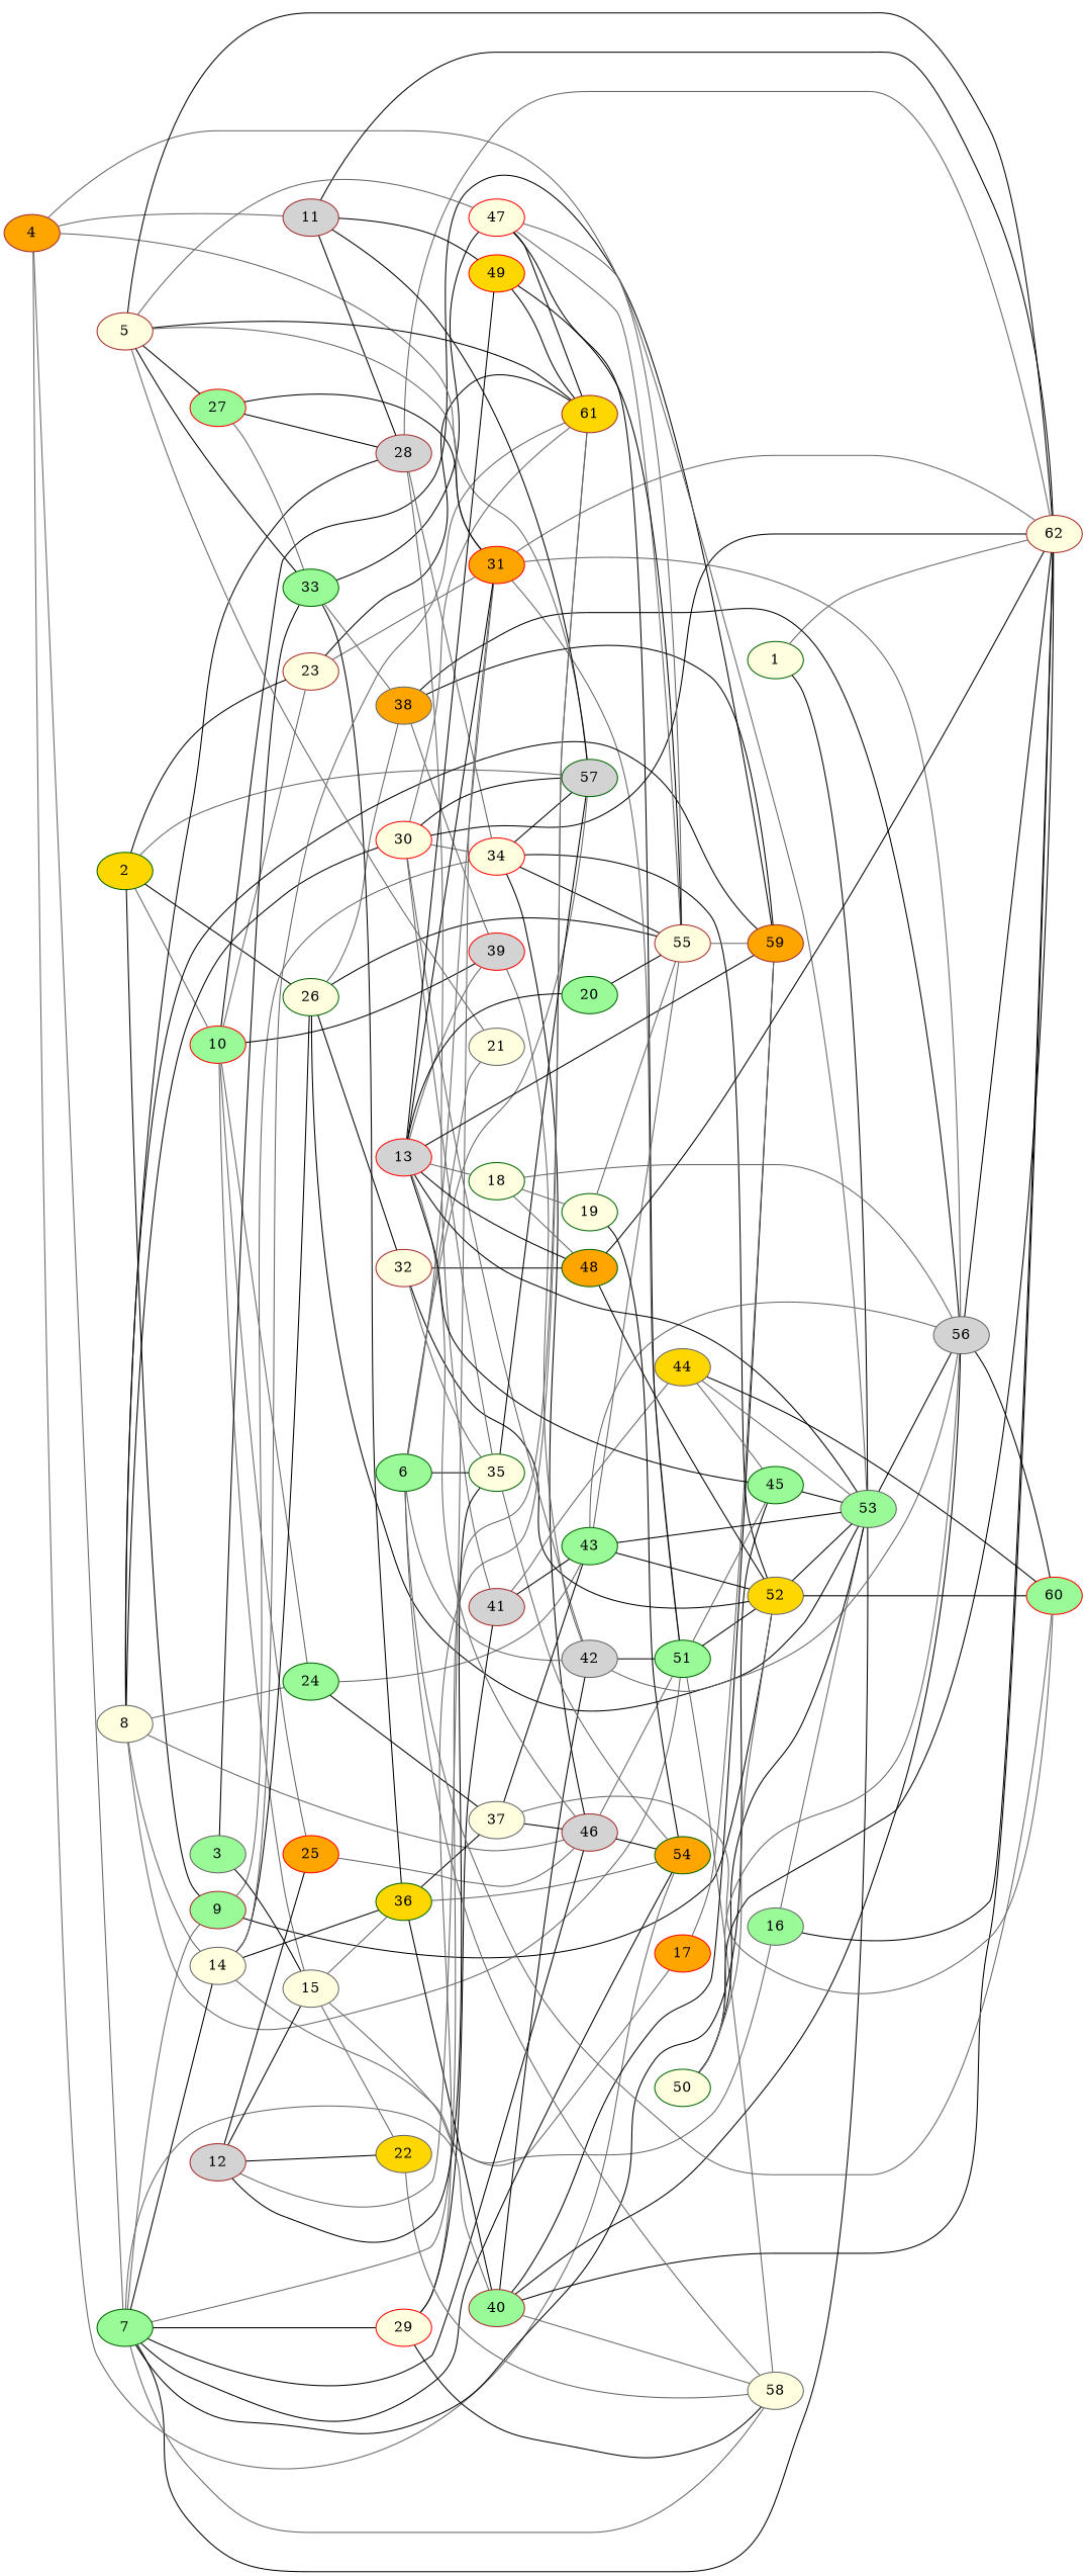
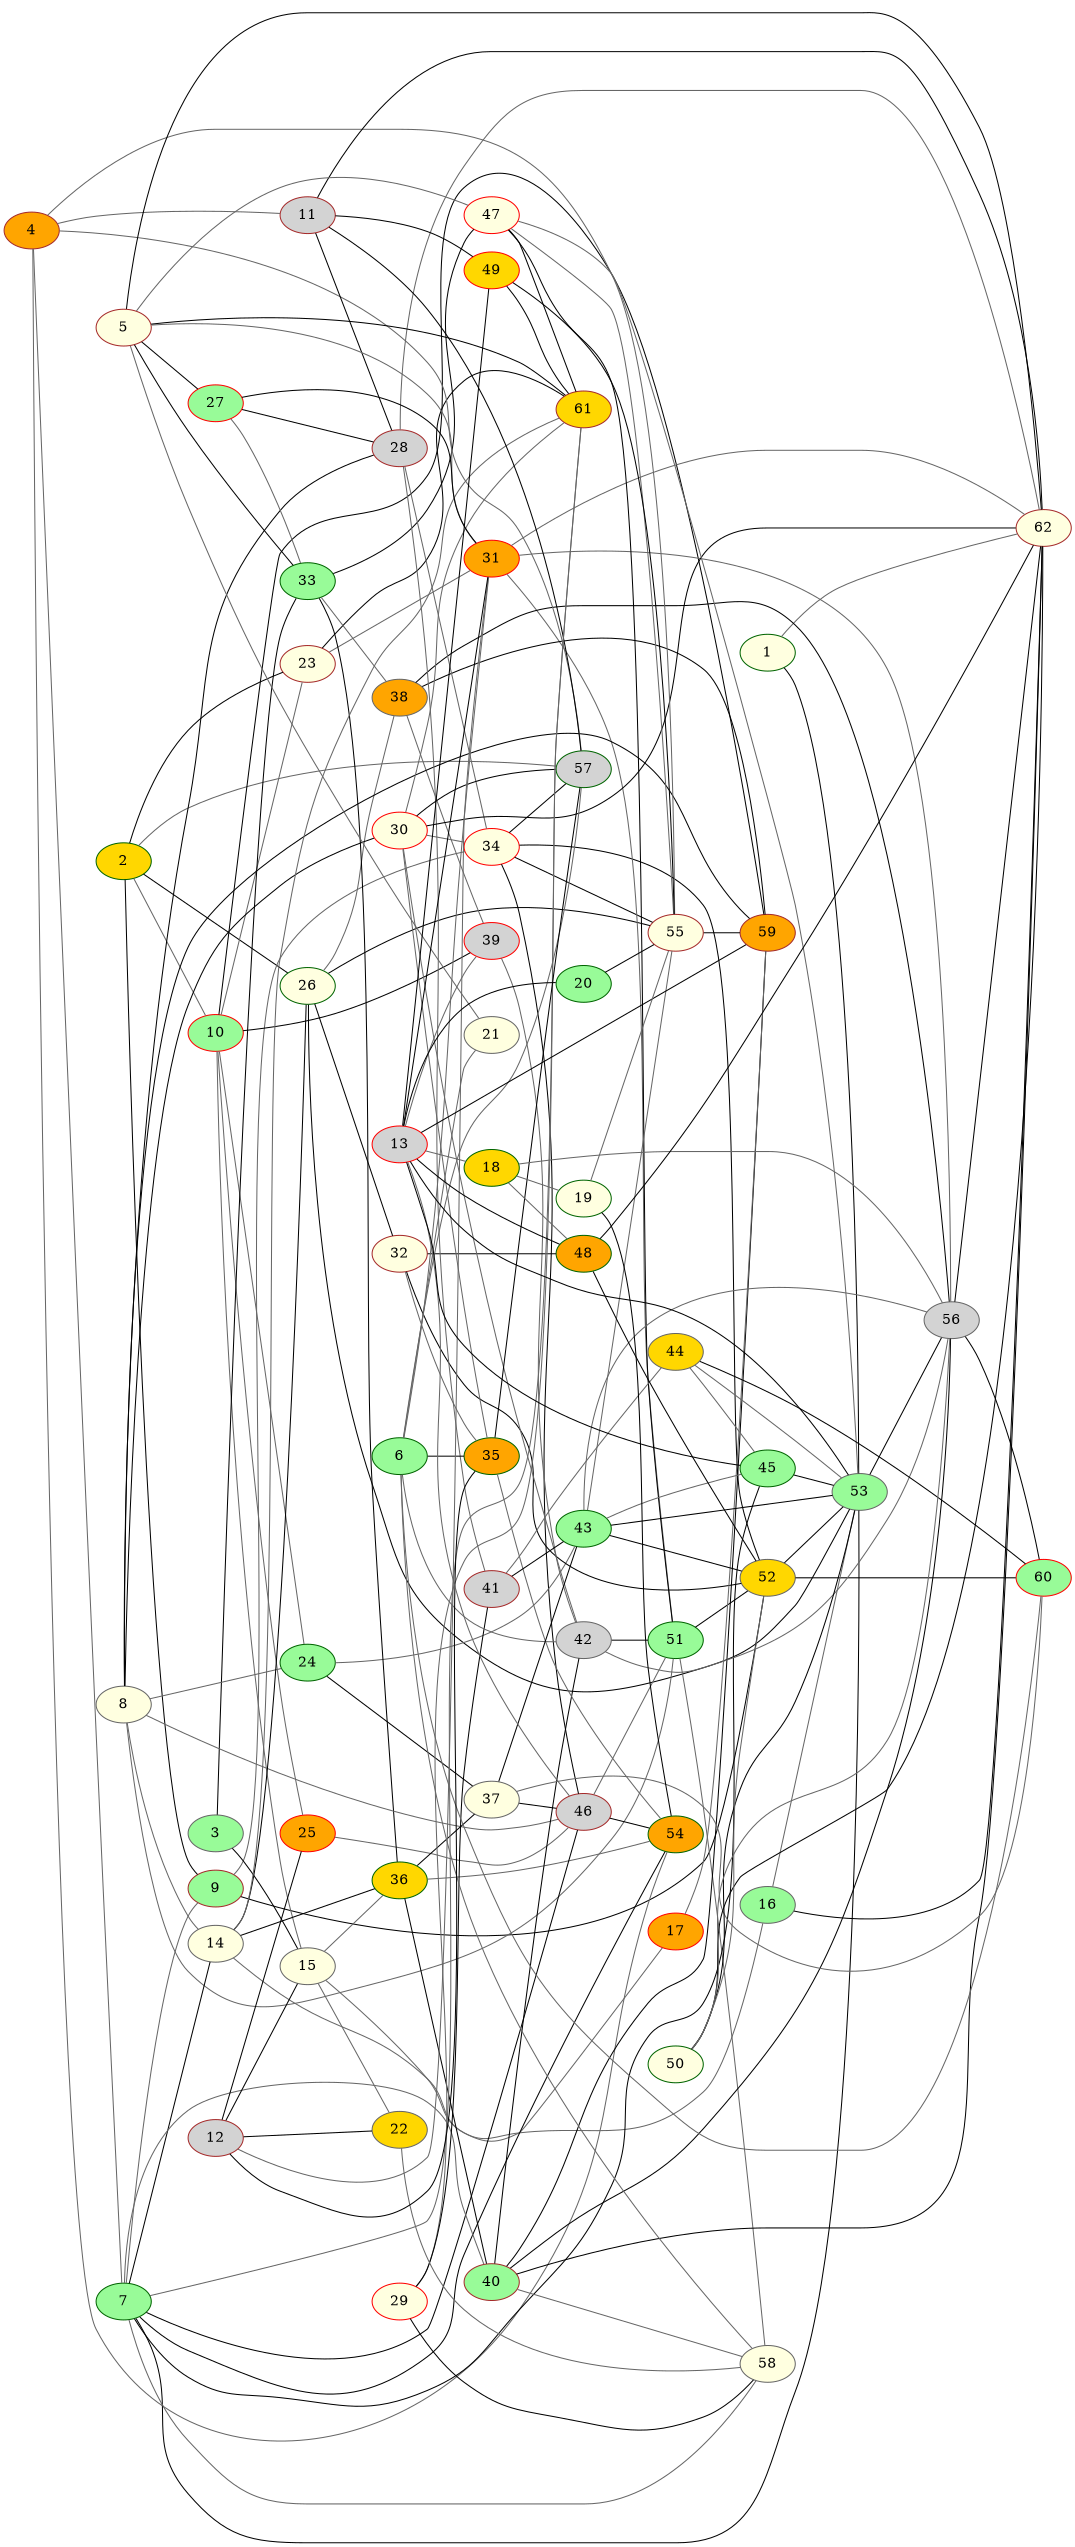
  graph {
    rankdir=LR
    node [color=darkgreen fillcolor=lightyellow style=filled]
    edge [color=black weight=1.0]
    53 [color=gray40 fillcolor=palegreen]
    1
    62 [color=brown]
    56 [color=gray40 fillcolor=lightgrey]
    2 [fillcolor=gold]
    9 [color=brown fillcolor=palegreen]
    10 [color=red fillcolor=palegreen]
    23 [color=brown]
    26
    57 [fillcolor=lightgrey]
    34 [color=red]
    52 [color=gray40 fillcolor=gold]
    39 [color=red fillcolor=lightgrey]
    24 [fillcolor=palegreen]
    59 [color=brown fillcolor=orange]
    15 [color=gray40]
    25 [color=red fillcolor=orange]
    31 [color=red fillcolor=orange]
    61 [color=brown fillcolor=gold]
    55 [color=brown]
    32 [color=brown]
    38 [color=gray40 fillcolor=orange]
    3 [color=gray40 fillcolor=palegreen]
    33 [fillcolor=palegreen]
    8 [color=gray40]
    14 [color=gray40]
    46 [color=brown fillcolor=lightgrey]
    28 [color=brown fillcolor=lightgrey]
    30 [color=red]
    51 [fillcolor=palegreen]
    47 [color=red]
    36 [fillcolor=gold]
    4 [color=brown fillcolor=orange]
    7 [fillcolor=palegreen]
    11 [color=brown fillcolor=lightgrey]
    54 [fillcolor=orange]
    58 [color=gray40]
    29 [color=red]
    40 [color=brown fillcolor=palegreen]
    45 [fillcolor=palegreen]
    49 [color=red fillcolor=gold]
    5 [color=brown]
    21 [color=gray40]
    27 [color=red fillcolor=palegreen]
    6 [fillcolor=palegreen]
-   35
+   35 [fillcolor=orange]
    42 [color=gray40 fillcolor=lightgrey]
    60 [color=red fillcolor=palegreen]
    17 [color=red fillcolor=orange]
    41 [color=brown fillcolor=lightgrey]
    37 [color=gray40]
    43 [fillcolor=palegreen]
    22 [color=gray40 fillcolor=gold]
    16 [color=gray40 fillcolor=palegreen]
    12 [color=brown fillcolor=lightgrey]
    13 [color=red fillcolor=lightgrey]
-   18
+   18 [fillcolor=gold]
    20 [fillcolor=palegreen]
    48 [fillcolor=orange]
    19
    44 [color=gray40 fillcolor=gold]
    50
    53 -- 56
    1 -- 53
    1 -- 62 [color=gray40]
    56 -- 62
    56 -- 60
    2 -- 9
    2 -- 10 [color=gray40]
    2 -- 23
    2 -- 26
    2 -- 57 [color=gray40]
    9 -- 34 [color=gray40]
    9 -- 52
    10 -- 23 [color=gray40]
    10 -- 39
    10 -- 24 [color=gray40]
    10 -- 59
    10 -- 15 [color=gray40]
    10 -- 25 [color=gray40]
    23 -- 31 [color=gray40]
    23 -- 61
    26 -- 53
    26 -- 55 [weight=2.0]
    26 -- 32
    26 -- 38 [color=gray40]
    34 -- 57
    34 -- 52
    34 -- 55
    34 -- 46
    52 -- 53
    52 -- 60
    39 -- 42 [color=gray40]
    24 -- 37
    24 -- 43 [color=gray40]
    15 -- 36 [color=gray40]
    15 -- 22 [color=gray40]
    15 -- 16 [color=gray40]
    25 -- 46 [color=gray40]
    31 -- 62 [color=gray40]
    31 -- 56 [color=gray40]
    31 -- 51 [color=gray40]
-   55 -- 59 [color=gray40]
+   55 -- 59
    32 -- 52
    32 -- 35 [color=gray40]
    32 -- 48 [weight=2.0]
    38 -- 56
    38 -- 39 [color=gray40]
    38 -- 59
    3 -- 15
    3 -- 33
    33 -- 38 [color=gray40]
    33 -- 47
    33 -- 36
    8 -- 24 [color=gray40]
    8 -- 59
    8 -- 14 [color=gray40]
    8 -- 46 [color=gray40 weight=2.0]
    8 -- 28
    8 -- 30
    8 -- 51 [color=gray40]
    14 -- 26
    14 -- 61 [color=gray40]
    14 -- 36
    14 -- 17 [color=gray40]
    46 -- 51 [color=gray40]
    46 -- 54
    28 -- 62 [color=gray40]
    28 -- 34 [color=gray40]
    28 -- 41 [color=gray40]
    30 -- 62
    30 -- 57
    30 -- 34 [color=gray40]
    30 -- 61 [color=gray40]
    30 -- 35 [color=gray40]
    30 -- 42 [color=gray40]
    51 -- 52
    51 -- 58 [color=gray40]
    47 -- 53 [color=gray40]
    47 -- 61
    47 -- 55 [color=gray40]
    47 -- 51
    36 -- 54 [color=gray40]
    36 -- 40
    36 -- 37
    4 -- 57 [color=gray40]
    4 -- 55 [color=gray40]
    4 -- 7 [color=gray40]
    4 -- 11 [color=gray40]
    4 -- 54 [color=gray40]
    7 -- 53
    7 -- 9 [color=gray40]
    7 -- 61 [color=gray40]
    7 -- 14
    7 -- 46
    7 -- 54
    7 -- 58 [color=gray40]
-   7 -- 29
    7 -- 40 [color=gray40]
    7 -- 45
    11 -- 62 [weight=2.0]
    11 -- 57
    11 -- 28
    11 -- 49
    29 -- 61 [color=gray40]
    29 -- 58
    29 -- 41
    40 -- 62
    40 -- 56
    40 -- 59
    40 -- 58 [color=gray40]
    40 -- 42
    45 -- 53
    49 -- 61
    49 -- 55
    5 -- 62 [weight=2.0]
    5 -- 31 [color=gray40]
    5 -- 61
    5 -- 33
    5 -- 47 [color=gray40]
    5 -- 21 [color=gray40]
    5 -- 27
    27 -- 31
    27 -- 33 [color=gray40]
    27 -- 28
    6 -- 57 [color=gray40]
    6 -- 31 [color=gray40]
    6 -- 58 [color=gray40]
    6 -- 21 [color=gray40]
    6 -- 35
    6 -- 42 [color=gray40]
    6 -- 60 [color=gray40]
    35 -- 57
    35 -- 54 [color=gray40]
    42 -- 56 [color=gray40]
    42 -- 51
    17 -- 59 [color=gray40]
    41 -- 43
    41 -- 44 [color=gray40]
    37 -- 46
    37 -- 60 [color=gray40]
    37 -- 43
    43 -- 53
    43 -- 56 [color=gray40]
    43 -- 52
    43 -- 55 [color=gray40]
-   51 -- 45 [color=gray40]
+   43 -- 45 [color=gray40]
    22 -- 58 [color=gray40]
    16 -- 53 [color=gray40]
    16 -- 62
    12 -- 15
    12 -- 25
    12 -- 31 [color=gray40]
    12 -- 35
    12 -- 22 [weight=2.0]
    13 -- 53
    13 -- 39 [color=gray40]
    13 -- 59
    13 -- 31
    13 -- 46 [color=gray40]
    13 -- 45
    13 -- 49
    13 -- 18 [color=gray40]
    13 -- 20
    13 -- 48
    18 -- 56 [color=gray40]
    18 -- 48 [color=gray40]
    18 -- 19 [color=gray40]
    20 -- 55
    48 -- 62
    48 -- 52
    19 -- 55 [color=gray40]
    19 -- 54
    44 -- 53 [color=gray40]
    44 -- 45 [color=gray40]
    44 -- 60
    50 -- 53
    50 -- 62
    50 -- 56 [color=gray40]
    50 -- 52 [color=gray40]
  }
